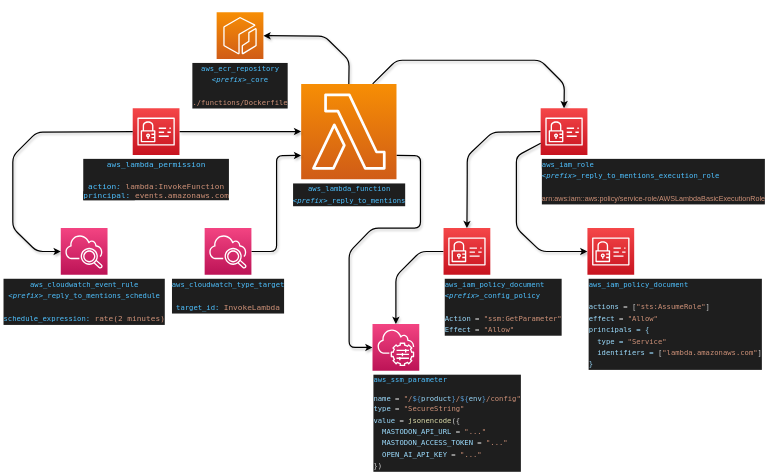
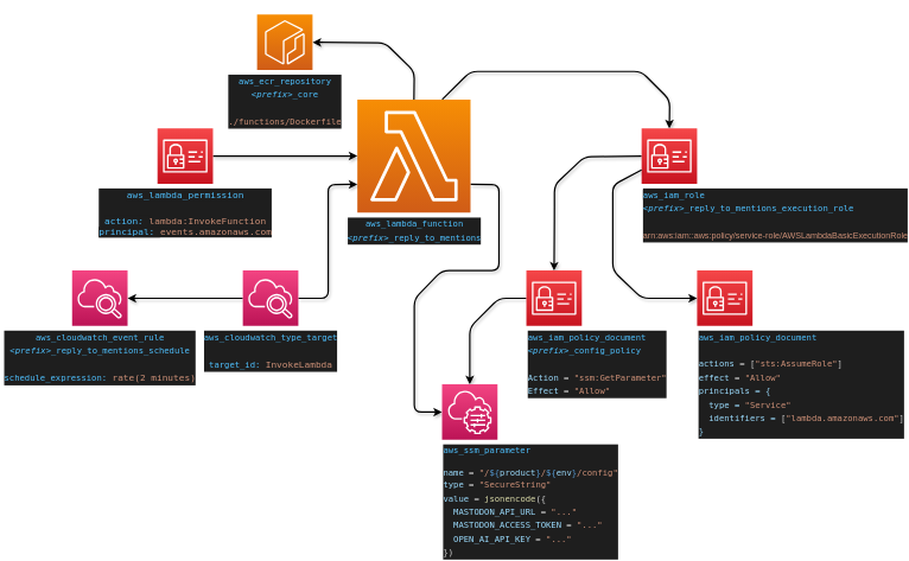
  <mxCell id="0" />
  <mxCell id="1" parent="0" />
  <mxCell id="2" style="edgeStyle=none;html=1;exitX=0.5;exitY=0;exitDx=0;exitDy=0;exitPerimeter=0;entryX=1;entryY=0.5;entryDx=0;entryDy=0;entryPerimeter=0;fontColor=#E6E6E6;labelBorderColor=#1A1A1A;spacing=4;shadow=1;strokeWidth=2;" parent="1" source="5" target="7" edge="1"><mxGeometry relative="1" as="geometry"><Array as="points"><mxPoint x="581" y="100" /><mxPoint x="540" y="60" /></Array></mxGeometry></mxCell>
  <mxCell id="3" style="edgeStyle=none;html=1;entryX=0.5;entryY=0;entryDx=0;entryDy=0;entryPerimeter=0;labelBackgroundColor=#1A1A1A;fontSize=12;fontColor=#E6E6E6;exitX=0.75;exitY=0;exitDx=0;exitDy=0;exitPerimeter=0;labelBorderColor=#1A1A1A;spacing=4;shadow=1;strokeWidth=2;" edge="1" parent="1" source="5" target="11"><mxGeometry relative="1" as="geometry"><Array as="points"><mxPoint x="660" y="100" /><mxPoint x="900" y="100" /><mxPoint x="940" y="140" /></Array></mxGeometry></mxCell>
  <mxCell id="4" style="edgeStyle=none;html=1;exitX=1;exitY=0.75;exitDx=0;exitDy=0;exitPerimeter=0;entryX=0;entryY=0.5;entryDx=0;entryDy=0;entryPerimeter=0;labelBackgroundColor=#1A1A1A;fontSize=12;fontColor=#E6E6E6;labelBorderColor=#1A1A1A;spacing=4;shadow=1;strokeWidth=2;" edge="1" parent="1" source="5" target="19"><mxGeometry relative="1" as="geometry"><Array as="points"><mxPoint x="700" y="259" /><mxPoint x="700" y="340" /><mxPoint x="700" y="380" /><mxPoint x="620" y="380" /><mxPoint x="581" y="420" /><mxPoint x="581" y="579" /></Array></mxGeometry></mxCell>
  <mxCell id="5" value="&lt;div style=&quot;font-family: &amp;#34;droid sans mono&amp;#34; , &amp;#34;monospace&amp;#34; , monospace ; line-height: 19px&quot;&gt;&lt;span&gt;aws_lambda_function&lt;br&gt;&lt;i&gt;&amp;lt;prefix&amp;gt;&lt;/i&gt;_reply_to_mentions&lt;/span&gt;&lt;/div&gt;" style="sketch=0;points=[[0,0,0],[0.25,0,0],[0.5,0,0],[0.75,0,0],[1,0,0],[0,1,0],[0.25,1,0],[0.5,1,0],[0.75,1,0],[1,1,0],[0,0.25,0],[0,0.5,0],[0,0.75,0],[1,0.25,0],[1,0.5,0],[1,0.75,0]];outlineConnect=0;fontColor=#4FC1FF;gradientColor=#F78E04;gradientDirection=north;fillColor=#D05C17;strokeColor=#ffffff;dashed=0;verticalLabelPosition=bottom;verticalAlign=top;align=center;html=1;fontSize=12;fontStyle=0;aspect=fixed;shape=mxgraph.aws4.resourceIcon;resIcon=mxgraph.aws4.lambda;labelBackgroundColor=#1E1E1E;" parent="1" vertex="1"><mxGeometry x="501" y="139.5" width="159" height="159" as="geometry" /></mxCell>
  <mxCell id="6" value="&lt;div style=&quot;font-family: &amp;#34;droid sans mono&amp;#34; , &amp;#34;monospace&amp;#34; , monospace ; line-height: 19px&quot;&gt;&lt;span&gt;aws_cloudwatch_event_rule&lt;br&gt;&lt;/span&gt;&lt;i&gt;&amp;lt;prefix&amp;gt;&lt;/i&gt;&lt;span&gt;_reply_to_mentions_schedule&lt;br&gt;&lt;br&gt;schedule_expression:&amp;nbsp;&lt;/span&gt;&lt;span style=&quot;color: rgb(206 , 145 , 120) ; font-size: 13px&quot;&gt;rate(2 minutes)&lt;/span&gt;&lt;/div&gt;" style="sketch=0;points=[[0,0,0],[0.25,0,0],[0.5,0,0],[0.75,0,0],[1,0,0],[0,1,0],[0.25,1,0],[0.5,1,0],[0.75,1,0],[1,1,0],[0,0.25,0],[0,0.5,0],[0,0.75,0],[1,0.25,0],[1,0.5,0],[1,0.75,0]];points=[[0,0,0],[0.25,0,0],[0.5,0,0],[0.75,0,0],[1,0,0],[0,1,0],[0.25,1,0],[0.5,1,0],[0.75,1,0],[1,1,0],[0,0.25,0],[0,0.5,0],[0,0.75,0],[1,0.25,0],[1,0.5,0],[1,0.75,0]];outlineConnect=0;fontColor=#4FC1FF;gradientColor=#F34482;gradientDirection=north;fillColor=#BC1356;strokeColor=#ffffff;dashed=0;verticalLabelPosition=bottom;verticalAlign=top;align=center;html=1;fontSize=12;fontStyle=0;aspect=fixed;shape=mxgraph.aws4.resourceIcon;resIcon=mxgraph.aws4.cloudwatch_2;labelBackgroundColor=#1E1E1E;" parent="1" vertex="1"><mxGeometry x="100" y="380" width="78" height="78" as="geometry" /></mxCell>
  <mxCell id="7" value="&lt;div style=&quot;line-height: 19px ; font-family: &amp;#34;droid sans mono&amp;#34; , &amp;#34;monospace&amp;#34; , monospace&quot;&gt;&lt;span&gt;aws_ecr_repository&lt;br&gt;&lt;i&gt;&amp;lt;prefix&amp;gt;_&lt;/i&gt;core&lt;br&gt;&lt;br&gt;&lt;font color=&quot;#ce9178&quot;&gt;./functions/Dockerfile&lt;/font&gt;&lt;/span&gt;&lt;/div&gt;" style="sketch=0;points=[[0,0,0],[0.25,0,0],[0.5,0,0],[0.75,0,0],[1,0,0],[0,1,0],[0.25,1,0],[0.5,1,0],[0.75,1,0],[1,1,0],[0,0.25,0],[0,0.5,0],[0,0.75,0],[1,0.25,0],[1,0.5,0],[1,0.75,0]];outlineConnect=0;fontColor=#4FC1FF;gradientColor=#F78E04;gradientDirection=north;fillColor=#D05C17;strokeColor=#ffffff;dashed=0;verticalLabelPosition=bottom;verticalAlign=top;align=center;html=1;fontSize=12;fontStyle=0;aspect=fixed;shape=mxgraph.aws4.resourceIcon;resIcon=mxgraph.aws4.ecr;labelBackgroundColor=#1E1E1E;" parent="1" vertex="1"><mxGeometry x="360" y="20" width="78" height="78" as="geometry" /></mxCell>
  <mxCell id="8" style="edgeStyle=none;html=1;entryX=0;entryY=0.5;entryDx=0;entryDy=0;entryPerimeter=0;exitX=1;exitY=0.5;exitDx=0;exitDy=0;exitPerimeter=0;fontColor=#E6E6E6;labelBorderColor=#1A1A1A;spacing=4;shadow=1;strokeWidth=2;" parent="1" source="9" target="5" edge="1"><mxGeometry relative="1" as="geometry"><Array as="points"><mxPoint x="430" y="219" /></Array></mxGeometry></mxCell>
  <mxCell id="9" value="&lt;div style=&quot;color: rgb(212 , 212 , 212) ; font-family: &amp;#34;droid sans mono&amp;#34; , &amp;#34;monospace&amp;#34; , monospace ; line-height: 19px ; font-size: 13px&quot;&gt;&lt;span style=&quot;color: rgb(79 , 193 , 255) ; background-color: rgb(30 , 30 , 30)&quot;&gt;&lt;font style=&quot;font-size: 13px&quot;&gt;aws_lambda_permission&lt;br&gt;&lt;br&gt;&lt;/font&gt;&lt;/span&gt;&lt;/div&gt;&lt;font style=&quot;font-size: 13px&quot;&gt;&lt;span style=&quot;font-family: &amp;#34;droid sans mono&amp;#34; , &amp;#34;monospace&amp;#34; , monospace ; background-color: rgb(30 , 30 , 30)&quot;&gt;action&lt;i&gt;:&amp;nbsp;&lt;/i&gt;&lt;/span&gt;&lt;span style=&quot;color: rgb(206 , 145 , 120) ; font-family: &amp;#34;droid sans mono&amp;#34; , &amp;#34;monospace&amp;#34; , monospace&quot;&gt;lambda:InvokeFunction&lt;/span&gt;&lt;span style=&quot;font-family: &amp;#34;droid sans mono&amp;#34; , &amp;#34;monospace&amp;#34; , monospace ; background-color: rgb(30 , 30 , 30)&quot;&gt;&lt;br&gt;principal:&amp;nbsp;&lt;/span&gt;&lt;span style=&quot;color: rgb(206 , 145 , 120) ; font-family: &amp;#34;droid sans mono&amp;#34; , &amp;#34;monospace&amp;#34; , monospace&quot;&gt;events.amazonaws.com&lt;/span&gt;&lt;/font&gt;" style="sketch=0;points=[[0,0,0],[0.25,0,0],[0.5,0,0],[0.75,0,0],[1,0,0],[0,1,0],[0.25,1,0],[0.5,1,0],[0.75,1,0],[1,1,0],[0,0.25,0],[0,0.5,0],[0,0.75,0],[1,0.25,0],[1,0.5,0],[1,0.75,0]];outlineConnect=0;fontColor=#4FC1FF;gradientColor=#F54749;gradientDirection=north;fillColor=#C7131F;strokeColor=#ffffff;dashed=0;verticalLabelPosition=bottom;verticalAlign=top;align=center;html=1;fontSize=12;fontStyle=0;aspect=fixed;shape=mxgraph.aws4.resourceIcon;resIcon=mxgraph.aws4.identity_and_access_management;labelBackgroundColor=#1E1E1E;" parent="1" vertex="1"><mxGeometry x="220" y="180" width="78" height="78" as="geometry" /></mxCell>
  <mxCell id="10" style="edgeStyle=none;html=1;exitX=0;exitY=0.5;exitDx=0;exitDy=0;exitPerimeter=0;entryX=0.5;entryY=0;entryDx=0;entryDy=0;entryPerimeter=0;labelBackgroundColor=#1A1A1A;fontSize=12;fontColor=#E6E6E6;labelBorderColor=#1A1A1A;spacing=4;shadow=1;strokeWidth=2;" edge="1" parent="1" source="11" target="18"><mxGeometry relative="1" as="geometry"><Array as="points"><mxPoint x="820" y="220" /><mxPoint x="778" y="260" /><mxPoint x="778" y="300" /></Array></mxGeometry></mxCell>
  <mxCell id="11" value="&lt;div style=&quot;line-height: 19px ; font-family: &amp;#34;droid sans mono&amp;#34; , &amp;#34;monospace&amp;#34; , monospace&quot;&gt;&lt;span style=&quot;color: rgb(79 , 193 , 255) ; background-color: rgb(30 , 30 , 30)&quot;&gt;aws_iam_role&lt;br&gt;&lt;/span&gt;&lt;i style=&quot;color: rgb(79 , 193 , 255)&quot;&gt;&amp;lt;prefix&amp;gt;&lt;/i&gt;&lt;span style=&quot;color: rgb(79 , 193 , 255)&quot;&gt;_reply_to_mentions_execution_role&lt;/span&gt;&lt;span style=&quot;color: rgb(79 , 193 , 255) ; background-color: rgb(30 , 30 , 30)&quot;&gt;&lt;br&gt;&lt;/span&gt;&lt;div style=&quot;font-family: &amp;#34;droid sans mono&amp;#34; , &amp;#34;monospace&amp;#34; , monospace ; line-height: 19px&quot;&gt;&lt;span style=&quot;color: rgb(156 , 220 , 254)&quot;&gt;&lt;br&gt;&lt;/span&gt;&lt;div style=&quot;line-height: 19px&quot;&gt;&lt;span style=&quot;font-family: &amp;#34;helvetica&amp;#34;&quot;&gt;&lt;font color=&quot;#ce9178&quot;&gt;arn:aws:iam::aws:policy/service-role/AWSLambdaBasicExecutionRole&lt;/font&gt;&lt;/span&gt;&lt;span style=&quot;color: rgb(156 , 220 , 254)&quot;&gt;&lt;br&gt;&lt;/span&gt;&lt;/div&gt;&lt;/div&gt;&lt;/div&gt;" style="sketch=0;points=[[0,0,0],[0.25,0,0],[0.5,0,0],[0.75,0,0],[1,0,0],[0,1,0],[0.25,1,0],[0.5,1,0],[0.75,1,0],[1,1,0],[0,0.25,0],[0,0.5,0],[0,0.75,0],[1,0.25,0],[1,0.5,0],[1,0.75,0]];outlineConnect=0;fontColor=#4FC1FF;gradientColor=#F54749;gradientDirection=north;fillColor=#C7131F;strokeColor=#ffffff;dashed=0;verticalLabelPosition=bottom;verticalAlign=top;align=left;html=1;fontSize=12;fontStyle=0;aspect=fixed;shape=mxgraph.aws4.resourceIcon;resIcon=mxgraph.aws4.identity_and_access_management;labelBackgroundColor=#1E1E1E;" vertex="1" parent="1"><mxGeometry x="900.5" y="180" width="78" height="78" as="geometry" /></mxCell>
  <mxCell id="12" value="&lt;div style=&quot;font-family: &amp;#34;droid sans mono&amp;#34; , &amp;#34;monospace&amp;#34; , monospace ; line-height: 19px&quot;&gt;&lt;div style=&quot;color: rgb(212 , 212 , 212) ; font-family: &amp;#34;droid sans mono&amp;#34; , &amp;#34;monospace&amp;#34; , monospace ; line-height: 19px&quot;&gt;&lt;span style=&quot;color: #4fc1ff&quot;&gt;aws_iam_policy_document&lt;/span&gt;&lt;/div&gt;&lt;span style=&quot;color: rgb(79 , 193 , 255) ; background-color: rgb(30 , 30 , 30)&quot;&gt;&lt;br&gt;&lt;/span&gt;&lt;div style=&quot;font-family: &amp;#34;droid sans mono&amp;#34; , &amp;#34;monospace&amp;#34; , monospace ; line-height: 19px&quot;&gt;&lt;div style=&quot;font-family: &amp;#34;droid sans mono&amp;#34; , &amp;#34;monospace&amp;#34; , monospace ; line-height: 19px&quot;&gt;&lt;span style=&quot;color: rgb(156 , 220 , 254)&quot;&gt;actions&lt;/span&gt;&lt;span style=&quot;color: rgb(156 , 220 , 254)&quot;&gt;    &lt;/span&gt;&lt;font color=&quot;#d4d4d4&quot; style=&quot;font-size: 12px&quot;&gt;=&lt;/font&gt;&lt;span style=&quot;color: rgb(156 , 220 , 254)&quot;&gt; &lt;/span&gt;&lt;font color=&quot;#d4d4d4&quot; style=&quot;font-size: 12px&quot;&gt;[&lt;/font&gt;&lt;span style=&quot;color: rgb(206 , 145 , 120)&quot;&gt;&quot;sts:AssumeRole&quot;&lt;/span&gt;&lt;font color=&quot;#d4d4d4&quot; style=&quot;font-size: 12px&quot;&gt;]&lt;/font&gt;&lt;br&gt;&lt;div style=&quot;line-height: 19px&quot;&gt;&lt;span style=&quot;color: rgb(156 , 220 , 254)&quot;&gt;effect&lt;/span&gt;&lt;span style=&quot;color: rgb(156 , 220 , 254)&quot;&gt;     &lt;/span&gt;&lt;font color=&quot;#d4d4d4&quot; style=&quot;font-size: 12px&quot;&gt;=&lt;/font&gt;&lt;span style=&quot;color: rgb(156 , 220 , 254)&quot;&gt; &lt;/span&gt;&lt;span style=&quot;color: rgb(206 , 145 , 120)&quot;&gt;&quot;Allow&quot;&lt;br&gt;&lt;/span&gt;&lt;span style=&quot;color: rgb(156 , 220 , 254)&quot;&gt;principals = {&lt;br&gt;&amp;nbsp; type =&amp;nbsp;&lt;/span&gt;&lt;span style=&quot;color: rgb(206 , 145 , 120)&quot;&gt;&quot;Service&quot;&lt;/span&gt;&lt;span style=&quot;color: rgb(156 , 220 , 254)&quot;&gt;&lt;br&gt;&lt;/span&gt;&lt;div style=&quot;line-height: 19px&quot;&gt;&lt;span style=&quot;color: rgb(156 , 220 , 254)&quot;&gt;&amp;nbsp; identifiers =&amp;nbsp;&lt;/span&gt;&lt;span style=&quot;color: rgb(212 , 212 , 212)&quot;&gt;[&lt;/span&gt;&lt;span style=&quot;color: rgb(206 , 145 , 120)&quot;&gt;&quot;lambda.amazonaws.com&quot;&lt;/span&gt;&lt;span style=&quot;color: rgb(212 , 212 , 212)&quot;&gt;]&lt;br&gt;&lt;/span&gt;&lt;span style=&quot;color: rgb(156 , 220 , 254)&quot;&gt;}&lt;/span&gt;&lt;/div&gt;&lt;/div&gt;&lt;/div&gt;&lt;/div&gt;&lt;/div&gt;" style="sketch=0;points=[[0,0,0],[0.25,0,0],[0.5,0,0],[0.75,0,0],[1,0,0],[0,1,0],[0.25,1,0],[0.5,1,0],[0.75,1,0],[1,1,0],[0,0.25,0],[0,0.5,0],[0,0.75,0],[1,0.25,0],[1,0.5,0],[1,0.75,0]];outlineConnect=0;fontColor=#4FC1FF;gradientColor=#F54749;gradientDirection=north;fillColor=#C7131F;strokeColor=#ffffff;dashed=0;verticalLabelPosition=bottom;verticalAlign=top;align=left;html=1;fontSize=12;fontStyle=0;aspect=fixed;shape=mxgraph.aws4.resourceIcon;resIcon=mxgraph.aws4.identity_and_access_management;labelBackgroundColor=#1E1E1E;" vertex="1" parent="1"><mxGeometry x="978.5" y="380" width="78" height="78" as="geometry" /></mxCell>
  <mxCell id="13" style="edgeStyle=none;html=1;entryX=0;entryY=0.5;entryDx=0;entryDy=0;entryPerimeter=0;labelBackgroundColor=#1A1A1A;fontColor=#E6E6E6;exitX=0;exitY=0.75;exitDx=0;exitDy=0;exitPerimeter=0;labelBorderColor=#1A1A1A;spacing=4;shadow=1;strokeWidth=2;" edge="1" parent="1" source="11" target="12"><mxGeometry relative="1" as="geometry"><Array as="points"><mxPoint x="860" y="260" /><mxPoint x="860" y="380" /><mxPoint x="901" y="419" /></Array></mxGeometry></mxCell>
+ <mxCell id="14" style="edgeStyle=none;html=1;entryX=1;entryY=0.5;entryDx=0;entryDy=0;entryPerimeter=0;labelBackgroundColor=#1A1A1A;fontSize=12;fontColor=#E6E6E6;labelBorderColor=#1A1A1A;spacing=4;shadow=1;strokeWidth=2;" edge="1" parent="1" source="16" target="6"><mxGeometry relative="1" as="geometry"><Array as="points"><mxPoint x="220" y="419" /><mxPoint x="180" y="419" /></Array></mxGeometry></mxCell>
  <mxCell id="15" style="edgeStyle=none;html=1;labelBackgroundColor=#1A1A1A;fontSize=12;fontColor=#E6E6E6;entryX=0;entryY=0.75;entryDx=0;entryDy=0;entryPerimeter=0;exitX=1;exitY=0.5;exitDx=0;exitDy=0;exitPerimeter=0;labelBorderColor=#1A1A1A;spacing=4;shadow=1;strokeWidth=2;" edge="1" parent="1" source="16" target="5"><mxGeometry relative="1" as="geometry"><mxPoint x="570" y="360" as="targetPoint" /><Array as="points"><mxPoint x="460" y="419" /><mxPoint x="460" y="380" /><mxPoint x="460" y="259" /></Array></mxGeometry></mxCell>
  <mxCell id="16" value="&lt;div style=&quot;font-family: &amp;#34;droid sans mono&amp;#34; , &amp;#34;monospace&amp;#34; , monospace ; line-height: 19px&quot;&gt;&lt;span&gt;aws_cloudwatch_type_target&lt;br&gt;&lt;/span&gt;&lt;span&gt;&lt;br&gt;target_id:&amp;nbsp;&lt;/span&gt;&lt;span style=&quot;color: rgb(206 , 145 , 120) ; font-size: 13px&quot;&gt;InvokeLambda&lt;/span&gt;&lt;/div&gt;" style="sketch=0;points=[[0,0,0],[0.25,0,0],[0.5,0,0],[0.75,0,0],[1,0,0],[0,1,0],[0.25,1,0],[0.5,1,0],[0.75,1,0],[1,1,0],[0,0.25,0],[0,0.5,0],[0,0.75,0],[1,0.25,0],[1,0.5,0],[1,0.75,0]];points=[[0,0,0],[0.25,0,0],[0.5,0,0],[0.75,0,0],[1,0,0],[0,1,0],[0.25,1,0],[0.5,1,0],[0.75,1,0],[1,1,0],[0,0.25,0],[0,0.5,0],[0,0.75,0],[1,0.25,0],[1,0.5,0],[1,0.75,0]];outlineConnect=0;fontColor=#4FC1FF;gradientColor=#F34482;gradientDirection=north;fillColor=#BC1356;strokeColor=#ffffff;dashed=0;verticalLabelPosition=bottom;verticalAlign=top;align=center;html=1;fontSize=12;fontStyle=0;aspect=fixed;shape=mxgraph.aws4.resourceIcon;resIcon=mxgraph.aws4.cloudwatch_2;labelBackgroundColor=#1E1E1E;" vertex="1" parent="1"><mxGeometry x="340" y="380" width="78" height="78" as="geometry" /></mxCell>
  <mxCell id="17" style="edgeStyle=none;html=1;exitX=0;exitY=0.5;exitDx=0;exitDy=0;exitPerimeter=0;labelBackgroundColor=#1A1A1A;fontSize=12;fontColor=#E6E6E6;entryX=0.5;entryY=0;entryDx=0;entryDy=0;entryPerimeter=0;labelBorderColor=#1A1A1A;spacing=4;shadow=1;strokeWidth=2;" edge="1" parent="1" source="18" target="19"><mxGeometry relative="1" as="geometry"><mxPoint x="550" y="650" as="targetPoint" /><Array as="points"><mxPoint x="700" y="419" /><mxPoint x="659" y="460" /></Array></mxGeometry></mxCell>
  <mxCell id="18" value="&lt;div style=&quot;font-family: &amp;#34;droid sans mono&amp;#34; , &amp;#34;monospace&amp;#34; , monospace ; line-height: 19px&quot;&gt;&lt;div style=&quot;color: rgb(212 , 212 , 212) ; font-family: &amp;#34;droid sans mono&amp;#34; , &amp;#34;monospace&amp;#34; , monospace ; line-height: 19px&quot;&gt;&lt;span style=&quot;color: #4fc1ff&quot;&gt;aws_iam_policy_document&lt;br&gt;&lt;i&gt;&amp;lt;prefix&amp;gt;&lt;/i&gt;_config_policy&lt;/span&gt;&lt;/div&gt;&lt;div style=&quot;font-family: &amp;#34;droid sans mono&amp;#34; , &amp;#34;monospace&amp;#34; , monospace ; line-height: 19px&quot;&gt;&lt;div style=&quot;font-family: &amp;#34;droid sans mono&amp;#34; , &amp;#34;monospace&amp;#34; , monospace ; line-height: 19px&quot;&gt;&lt;div style=&quot;color: rgb(212 , 212 , 212) ; font-family: &amp;#34;droid sans mono&amp;#34; , &amp;#34;monospace&amp;#34; , monospace ; line-height: 19px&quot;&gt;&lt;div&gt;&lt;span style=&quot;color: rgb(156 , 220 , 254)&quot;&gt;&lt;br&gt;Action&lt;/span&gt;   = &lt;span style=&quot;color: rgb(206 , 145 , 120)&quot;&gt;&quot;ssm:GetParameter&quot;&lt;/span&gt;&lt;br&gt;&lt;/div&gt;&lt;div&gt;      &lt;span style=&quot;color: #9cdcfe&quot;&gt;Effect&lt;/span&gt;   = &lt;span style=&quot;color: #ce9178&quot;&gt;&quot;Allow&quot;&lt;/span&gt;&lt;/div&gt;&lt;/div&gt;&lt;/div&gt;&lt;/div&gt;&lt;/div&gt;" style="sketch=0;points=[[0,0,0],[0.25,0,0],[0.5,0,0],[0.75,0,0],[1,0,0],[0,1,0],[0.25,1,0],[0.5,1,0],[0.75,1,0],[1,1,0],[0,0.25,0],[0,0.5,0],[0,0.75,0],[1,0.25,0],[1,0.5,0],[1,0.75,0]];outlineConnect=0;fontColor=#4FC1FF;gradientColor=#F54749;gradientDirection=north;fillColor=#C7131F;strokeColor=#ffffff;dashed=0;verticalLabelPosition=bottom;verticalAlign=top;align=left;html=1;fontSize=12;fontStyle=0;aspect=fixed;shape=mxgraph.aws4.resourceIcon;resIcon=mxgraph.aws4.identity_and_access_management;labelBackgroundColor=#1E1E1E;" vertex="1" parent="1"><mxGeometry x="738.5" y="380" width="78" height="78" as="geometry" /></mxCell>
  <mxCell id="19" value="&lt;div style=&quot;color: rgb(212 , 212 , 212) ; font-family: &amp;#34;droid sans mono&amp;#34; , &amp;#34;monospace&amp;#34; , monospace ; line-height: 19px&quot;&gt;&lt;span style=&quot;color: rgb(79 , 193 , 255)&quot;&gt;aws_ssm_parameter&lt;/span&gt;&lt;/div&gt;&lt;font&gt;&lt;br&gt;&lt;span style=&quot;font-family: &amp;#34;droid sans mono&amp;#34; , &amp;#34;monospace&amp;#34; , monospace ; color: rgb(156 , 220 , 254)&quot;&gt;name&lt;/span&gt;&lt;span style=&quot;font-family: &amp;#34;droid sans mono&amp;#34; , &amp;#34;monospace&amp;#34; , monospace ; color: rgb(156 , 220 , 254)&quot;&gt;&amp;nbsp;&lt;/span&gt;&lt;span style=&quot;color: rgb(212 , 212 , 212) ; font-family: &amp;#34;droid sans mono&amp;#34; , &amp;#34;monospace&amp;#34; , monospace&quot;&gt;=&lt;/span&gt;&lt;span style=&quot;font-family: &amp;#34;droid sans mono&amp;#34; , &amp;#34;monospace&amp;#34; , monospace ; color: rgb(156 , 220 , 254)&quot;&gt;&amp;nbsp;&lt;/span&gt;&lt;span style=&quot;font-family: &amp;#34;droid sans mono&amp;#34; , &amp;#34;monospace&amp;#34; , monospace ; color: rgb(206 , 145 , 120)&quot;&gt;&quot;/&lt;/span&gt;&lt;span style=&quot;font-family: &amp;#34;droid sans mono&amp;#34; , &amp;#34;monospace&amp;#34; , monospace ; color: rgb(86 , 156 , 214)&quot;&gt;${&lt;/span&gt;&lt;span style=&quot;font-family: &amp;#34;droid sans mono&amp;#34; , &amp;#34;monospace&amp;#34; , monospace ; color: rgb(156 , 220 , 254)&quot;&gt;product&lt;/span&gt;&lt;span style=&quot;font-family: &amp;#34;droid sans mono&amp;#34; , &amp;#34;monospace&amp;#34; , monospace ; color: rgb(86 , 156 , 214)&quot;&gt;}&lt;/span&gt;&lt;span style=&quot;font-family: &amp;#34;droid sans mono&amp;#34; , &amp;#34;monospace&amp;#34; , monospace ; color: rgb(206 , 145 , 120)&quot;&gt;/&lt;/span&gt;&lt;span style=&quot;font-family: &amp;#34;droid sans mono&amp;#34; , &amp;#34;monospace&amp;#34; , monospace ; color: rgb(86 , 156 , 214)&quot;&gt;${&lt;/span&gt;&lt;span style=&quot;font-family: &amp;#34;droid sans mono&amp;#34; , &amp;#34;monospace&amp;#34; , monospace ; color: rgb(156 , 220 , 254)&quot;&gt;env&lt;/span&gt;&lt;span style=&quot;font-family: &amp;#34;droid sans mono&amp;#34; , &amp;#34;monospace&amp;#34; , monospace ; color: rgb(86 , 156 , 214)&quot;&gt;}&lt;/span&gt;&lt;span style=&quot;font-family: &amp;#34;droid sans mono&amp;#34; , &amp;#34;monospace&amp;#34; , monospace ; color: rgb(206 , 145 , 120)&quot;&gt;/config&quot;&lt;/span&gt;&lt;br&gt;&lt;div style=&quot;color: rgb(212 , 212 , 212) ; font-family: &amp;#34;droid sans mono&amp;#34; , &amp;#34;monospace&amp;#34; , monospace ; line-height: 19px&quot;&gt;&lt;div&gt;&lt;span style=&quot;color: rgb(156 , 220 , 254)&quot;&gt;type&lt;/span&gt;&lt;span style=&quot;color: rgb(156 , 220 , 254)&quot;&gt;&amp;nbsp;&lt;/span&gt;=&lt;span style=&quot;color: rgb(156 , 220 , 254)&quot;&gt;&amp;nbsp;&lt;/span&gt;&lt;span style=&quot;color: rgb(206 , 145 , 120)&quot;&gt;&quot;SecureString&quot;&lt;/span&gt;&lt;/div&gt;&lt;div&gt;&lt;span style=&quot;color: rgb(156 , 220 , 254)&quot;&gt;value&lt;/span&gt;&lt;span style=&quot;color: rgb(156 , 220 , 254)&quot;&gt;&amp;nbsp;&lt;/span&gt;=&lt;span style=&quot;color: rgb(156 , 220 , 254)&quot;&gt;&amp;nbsp;&lt;/span&gt;&lt;span style=&quot;color: rgb(220 , 220 , 170)&quot;&gt;jsonencode&lt;/span&gt;({&lt;br&gt;&lt;/div&gt;&lt;div&gt;&lt;span style=&quot;color: rgb(156 , 220 , 254)&quot;&gt;&amp;nbsp; MASTODON_API_URL&lt;/span&gt;&amp;nbsp;=&amp;nbsp;&lt;span style=&quot;color: rgb(206 , 145 , 120)&quot;&gt;&quot;...&quot;&lt;/span&gt;&lt;/div&gt;&lt;div&gt;&lt;span style=&quot;color: rgb(156 , 220 , 254)&quot;&gt;&amp;nbsp; MASTODON_ACCESS_TOKEN&lt;/span&gt;&amp;nbsp;=&amp;nbsp;&lt;span style=&quot;color: rgb(206 , 145 , 120)&quot;&gt;&quot;...&quot;&lt;/span&gt;&lt;/div&gt;&lt;div&gt;&lt;span style=&quot;color: rgb(156 , 220 , 254)&quot;&gt;&amp;nbsp; OPEN_AI_API_KEY&lt;/span&gt;&amp;nbsp;=&amp;nbsp;&lt;span style=&quot;color: rgb(206 , 145 , 120)&quot;&gt;&quot;...&quot;&lt;/span&gt;&lt;/div&gt;&lt;div&gt;})&lt;/div&gt;&lt;/div&gt;&lt;/font&gt;" style="sketch=0;points=[[0,0,0],[0.25,0,0],[0.5,0,0],[0.75,0,0],[1,0,0],[0,1,0],[0.25,1,0],[0.5,1,0],[0.75,1,0],[1,1,0],[0,0.25,0],[0,0.5,0],[0,0.75,0],[1,0.25,0],[1,0.5,0],[1,0.75,0]];points=[[0,0,0],[0.25,0,0],[0.5,0,0],[0.75,0,0],[1,0,0],[0,1,0],[0.25,1,0],[0.5,1,0],[0.75,1,0],[1,1,0],[0,0.25,0],[0,0.5,0],[0,0.75,0],[1,0.25,0],[1,0.5,0],[1,0.75,0]];outlineConnect=0;fontColor=#232F3E;gradientColor=#F34482;gradientDirection=north;fillColor=#BC1356;strokeColor=#ffffff;dashed=0;verticalLabelPosition=bottom;verticalAlign=top;align=left;html=1;fontSize=12;fontStyle=0;aspect=fixed;shape=mxgraph.aws4.resourceIcon;resIcon=mxgraph.aws4.systems_manager;labelBackgroundColor=#1E1E1E;" vertex="1" parent="1"><mxGeometry x="620" y="540" width="78" height="78" as="geometry" /></mxCell>
- <mxCell id="20" style="edgeStyle=none;html=1;entryX=0;entryY=0.5;entryDx=0;entryDy=0;entryPerimeter=0;exitX=0;exitY=0.5;exitDx=0;exitDy=0;exitPerimeter=0;fontColor=#E6E6E6;labelBorderColor=#1A1A1A;spacing=4;shadow=1;strokeWidth=2;" parent="1" source="9" target="6" edge="1"><mxGeometry relative="1" as="geometry"><Array as="points"><mxPoint x="60" y="220" /><mxPoint x="20" y="260" /><mxPoint x="20" y="380" /><mxPoint x="60" y="419" /></Array></mxGeometry></mxCell>
